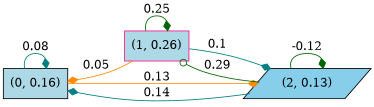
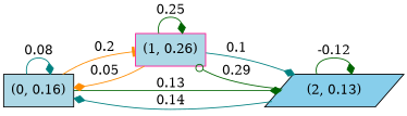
  digraph {
    rankdir=LR
    node [color=black fillcolor=lightblue shape=box style=filled]
    edge [arrowhead=diamond color=teal]
    n1 [label="(0, 0.16)"]
    n2 [color=deeppink label="(1, 0.26)"]
    n3 [fillcolor=skyblue label="(2, 0.13)" shape=parallelogram]
    n1 -> n1 [label=0.08]
-   n1 -> n3 [color=darkorange label=0.13]
+   n1 -> n2 [arrowhead=tee color=darkorange label=0.2]
+   n1 -> n3 [color=darkgreen label=0.13]
    n2 -> n1 [color=darkorange label=0.05]
    n2 -> n2 [color=darkgreen label=0.25]
    n2 -> n3 [label=0.1]
    n3 -> n1 [label=0.14]
    n3 -> n2 [arrowhead=odot color=darkgreen label=0.29]
    n3 -> n3 [color=darkgreen label=-0.12]
  }
